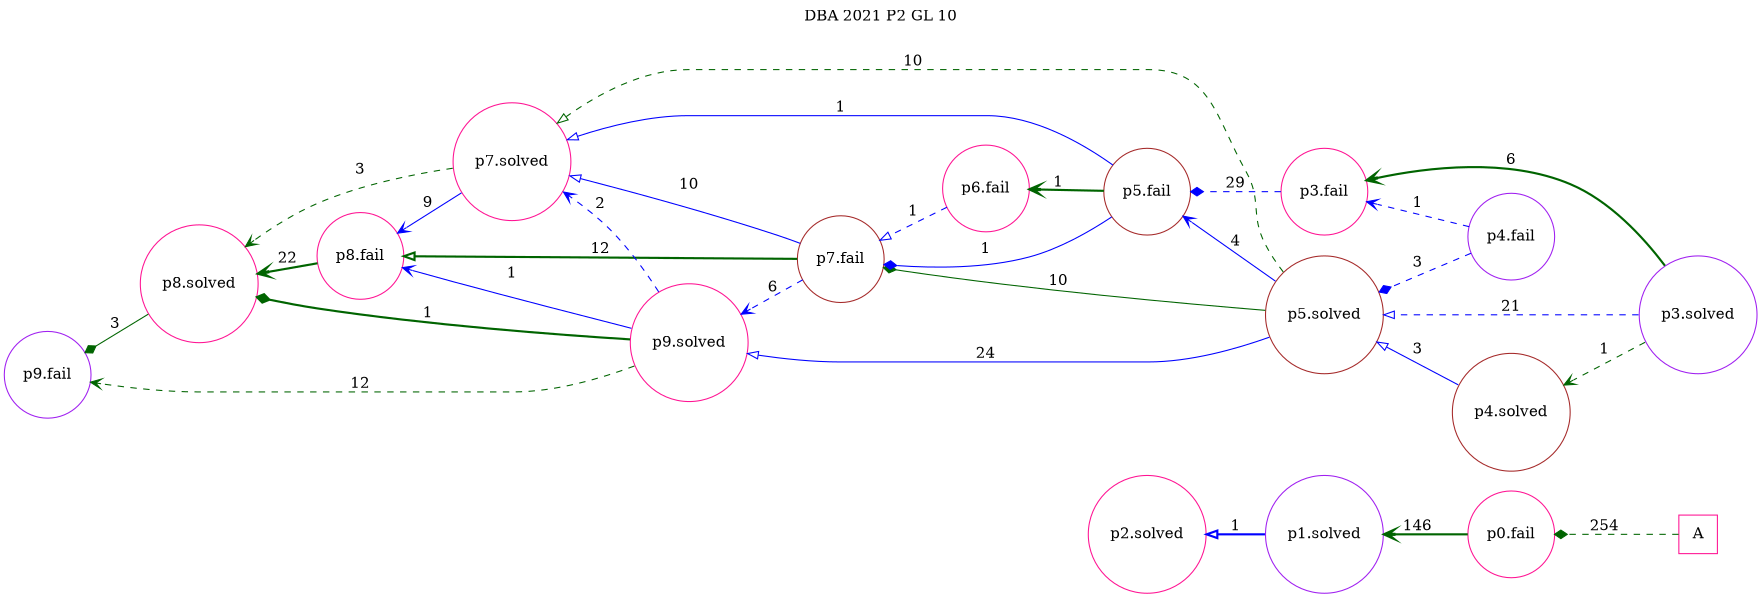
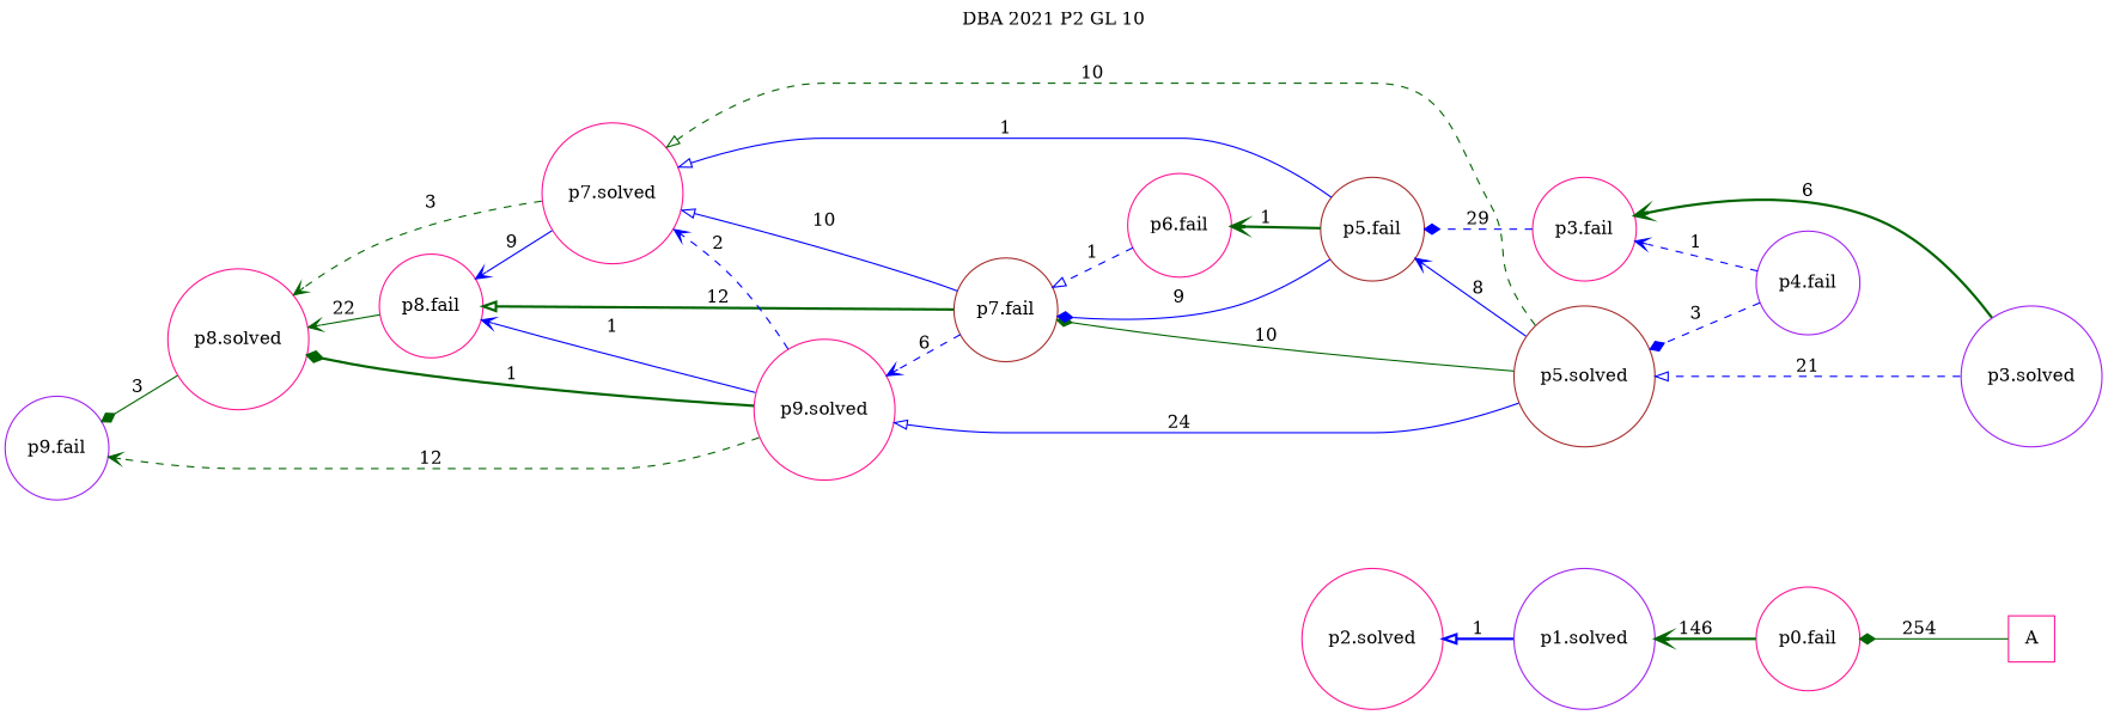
  digraph {
    label=" DBA 2021 P2 GL 10 "
    labelloc=tl
    rankdir=RL
    node [color=deeppink shape=circle]
    edge [arrowhead=vee color=blue style=solid]
    n1 [label=A shape=square]
    n2 [label="p0.fail"]
    n3 [color=purple label="p1.solved"]
    n4 [label="p2.solved"]
    n5 [color=purple label="p3.solved"]
    n6 [label="p3.fail"]
-   n7 [color=brown label="p4.solved"]
    n8 [color=brown label="p5.solved"]
    n9 [color=brown label="p5.fail"]
    n10 [color=brown label="p7.fail"]
    n11 [label="p7.solved"]
    n12 [label="p9.solved"]
    n13 [label="p6.fail"]
    n14 [color=purple label="p4.fail"]
    n15 [label="p8.fail"]
    n16 [label="p8.solved"]
    n17 [color=purple label="p9.fail"]
-   n1 -> n2 [arrowhead=diamond color=darkgreen label=254 style=dashed]
+   n1 -> n2 [arrowhead=diamond color=darkgreen label=254]
    n2 -> n3 [color=darkgreen label=146 style=bold]
    n3 -> n4 [arrowhead=onormal label=1 style=bold]
    n5 -> n6 [color=darkgreen label=6 style=bold]
-   n5 -> n7 [color=darkgreen label=1 style=dashed]
    n5 -> n8 [arrowhead=onormal label=21 style=dashed]
    n6 -> n9 [arrowhead=diamond label=29 style=dashed]
-   n7 -> n8 [arrowhead=onormal label=3]
-   n8 -> n9 [label=4]
+   n8 -> n9 [label=8]
    n8 -> n10 [arrowhead=diamond color=darkgreen label=10]
    n8 -> n11 [arrowhead=onormal color=darkgreen label=10 style=dashed]
    n8 -> n12 [arrowhead=onormal label=24]
-   n9 -> n10 [arrowhead=diamond label=1]
+   n9 -> n10 [arrowhead=diamond label=9]
    n9 -> n11 [arrowhead=onormal label=1]
    n9 -> n13 [color=darkgreen label=1 style=bold]
    n10 -> n11 [arrowhead=onormal label=10]
    n10 -> n12 [label=6 style=dashed]
    n10 -> n15 [arrowhead=onormal color=darkgreen label=12 style=bold]
    n11 -> n15 [label=9]
    n11 -> n16 [color=darkgreen label=3 style=dashed]
    n12 -> n11 [label=2 style=dashed]
    n12 -> n15 [label=1]
    n12 -> n16 [arrowhead=diamond color=darkgreen label=1 style=bold]
    n12 -> n17 [color=darkgreen label=12 style=dashed]
    n13 -> n10 [arrowhead=onormal label=1 style=dashed]
    n14 -> n6 [label=1 style=dashed]
    n14 -> n8 [arrowhead=diamond label=3 style=dashed]
-   n15 -> n16 [color=darkgreen label=22 style=bold]
+   n15 -> n16 [color=darkgreen label=22]
    n16 -> n17 [arrowhead=diamond color=darkgreen label=3]
  }
